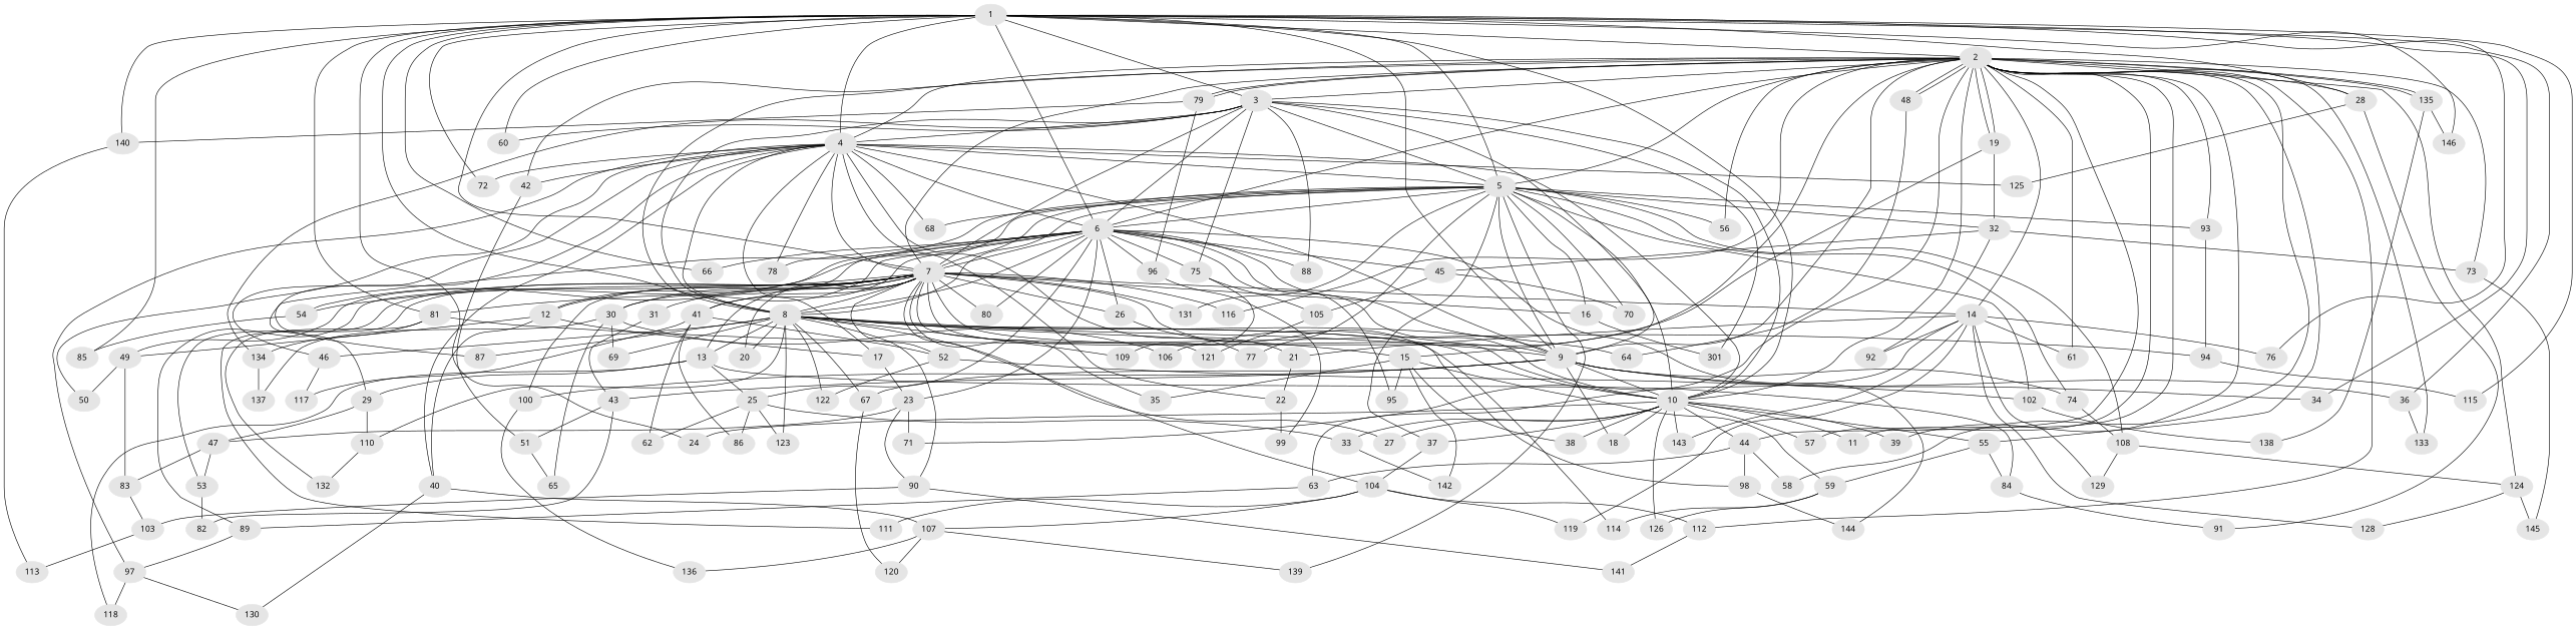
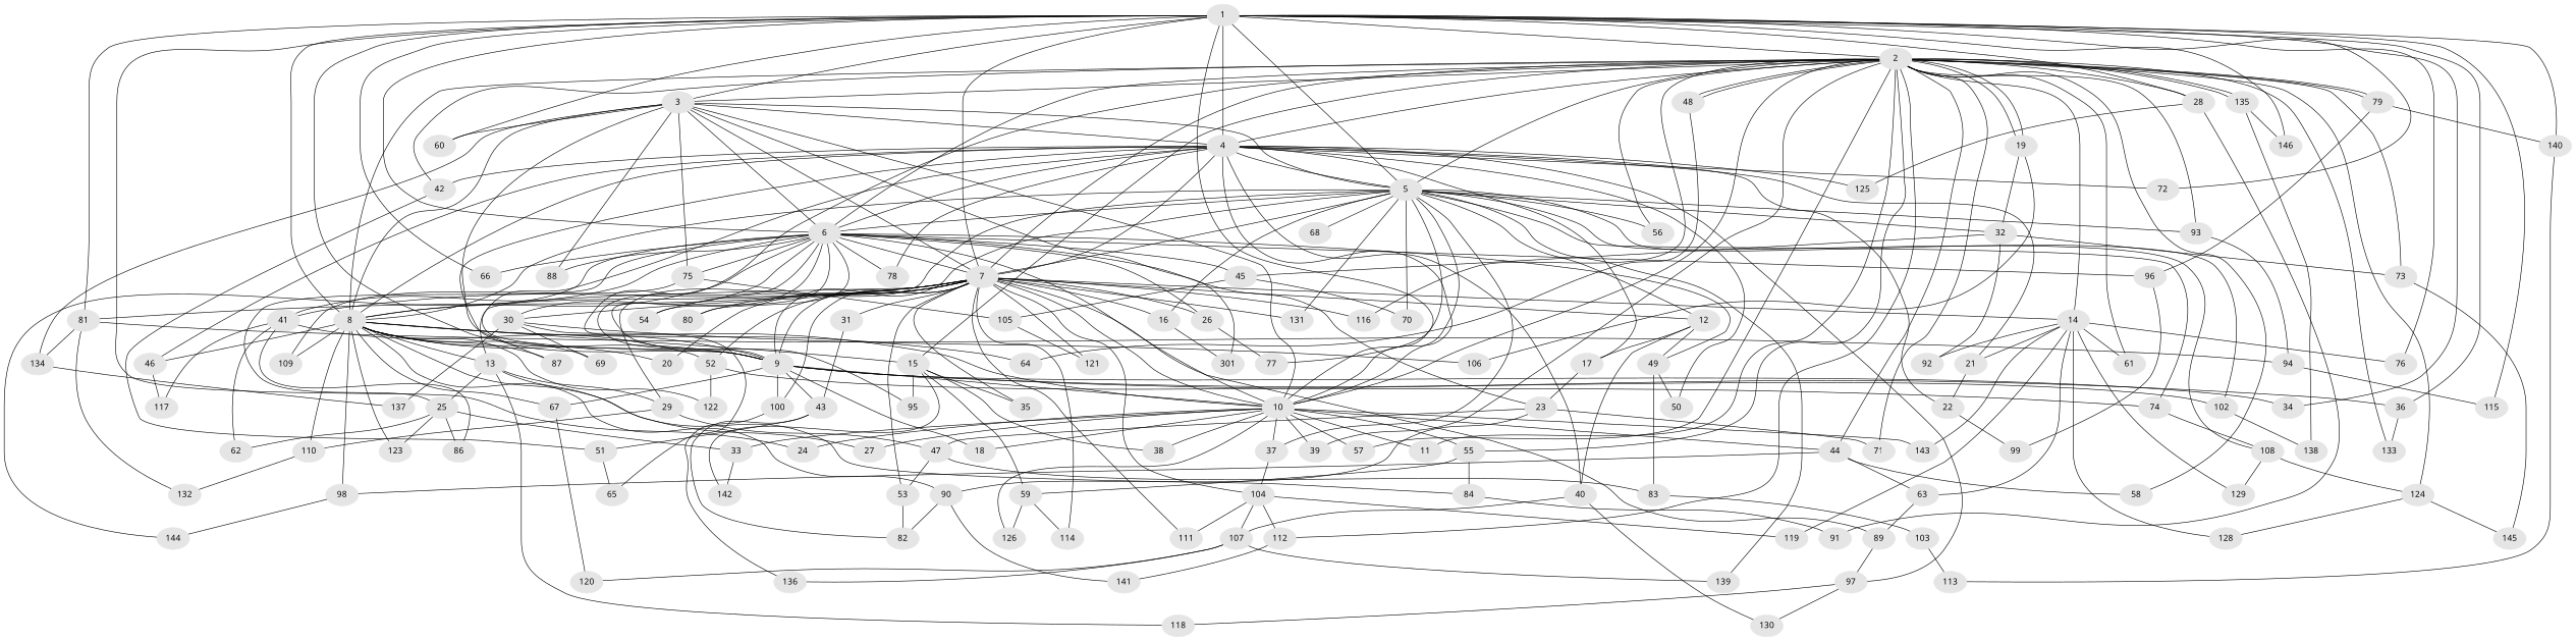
  graph {
    fontname="Noto Sans"
    node [color=gray90 fontname="Noto Sans" style=filled]
    edge [fontname="Noto Sans"]
    1
    2
    3
    4
    5
    6
    7
    8
    9
    10
    24
    28
    34
    36
    60
    66
    72
    76
    81
-   85
    115
    140
    146
    11
    14
    15
    19
    39
    42
    44
    48
    55
    56
    57
    58
    61
    71
    73
    79
    93
    112
    116
    124
    133
    135
    75
    88
    n48 [label=301]
    134
    17
    21
    22
    40
    46
    50
    68
    78
    87
    97
    125
    12
    16
    29
    32
    37
    70
    74
    77
    102
    108
    131
    139
    23
    25
    26
    30
    41
    45
    49
    54
    80
    95
    96
    144
    31
    13
    20
    35
    52
    53
    89
    100
    104
    111
    114
    121
    27
    64
    67
    69
    90
    98
    109
    110
    122
    123
    18
    43
    33
    38
    126
    143
    91
    94
    132
    113
    63
    92
    119
    128
    129
    59
    142
    106
    51
    84
    145
    141
    138
    105
    137
    99
    107
    130
    117
    118
    47
    62
    86
    65
    83
    82
    136
    120
    103
    1 -- 2
    1 -- 3
    1 -- 4
    1 -- 5
    1 -- 6
    1 -- 7
    1 -- 8
    1 -- 9
    1 -- 10
    1 -- 24
    1 -- 28
    1 -- 34
    1 -- 36
    1 -- 60
    1 -- 66
    1 -- 72
    1 -- 76
    1 -- 81
-   1 -- 85
    1 -- 115
    1 -- 140
    1 -- 146
    2 -- 3
    2 -- 4
    2 -- 5
    2 -- 6
    2 -- 7
    2 -- 8
    2 -- 9
    2 -- 10
    2 -- 28
    2 -- 11
    2 -- 14
    2 -- 15
    2 -- 19
    2 -- 19
    2 -- 39
    2 -- 42
    2 -- 44
    2 -- 48
    2 -- 48
    2 -- 55
    2 -- 56
    2 -- 57
    2 -- 58
    2 -- 61
    2 -- 71
    2 -- 73
    2 -- 79
    2 -- 79
    2 -- 93
    2 -- 112
    2 -- 116
    2 -- 124
    2 -- 133
    2 -- 135
    2 -- 135
    3 -- 4
    3 -- 5
    3 -- 6
    3 -- 7
    3 -- 8
    3 -- 9
    3 -- 10
    3 -- 60
    3 -- 75
    3 -- 88
    3 -- n48
    3 -- 134
    4 -- 5
    4 -- 6
    4 -- 7
    4 -- 8
    4 -- 9
    4 -- 10
    4 -- 72
    4 -- 42
    4 -- 17
    4 -- 21
    4 -- 22
    4 -- 40
    4 -- 46
    4 -- 50
-   4 -- 68
    4 -- 78
    4 -- 87
    4 -- 97
    4 -- 125
    5 -- 6
    5 -- 7
    5 -- 8
    5 -- 9
    5 -- 10
    5 -- 56
    5 -- 93
    5 -- 68
    5 -- 12
    5 -- 16
    5 -- 29
    5 -- 32
    5 -- 37
    5 -- 70
    5 -- 74
    5 -- 77
    5 -- 102
    5 -- 108
    5 -- 131
    5 -- 139
    6 -- 7
    6 -- 8
    6 -- 9
    6 -- 10
    6 -- 66
    6 -- 75
    6 -- 88
    6 -- 78
    6 -- 23
    6 -- 25
    6 -- 26
    6 -- 30
    6 -- 41
    6 -- 45
    6 -- 49
    6 -- 54
    6 -- 80
    6 -- 95
    6 -- 96
    6 -- 144
    7 -- 8
    7 -- 9
    7 -- 10
    7 -- 81
    7 -- 14
    7 -- 116
    7 -- 12
    7 -- 16
    7 -- 131
    7 -- 26
    7 -- 30
    7 -- 41
    7 -- 54
    7 -- 80
    7 -- 31
    7 -- 13
    7 -- 20
    7 -- 35
    7 -- 52
    7 -- 53
    7 -- 89
    7 -- 100
    7 -- 104
    7 -- 111
    7 -- 114
    7 -- 121
    8 -- 9
    8 -- 10
    8 -- 15
    8 -- 46
    8 -- 87
    8 -- 13
    8 -- 20
    8 -- 27
    8 -- 64
    8 -- 67
    8 -- 69
    8 -- 90
    8 -- 98
    8 -- 109
    8 -- 110
    8 -- 122
    8 -- 123
    9 -- 10
    9 -- 34
    9 -- 36
    9 -- 74
    9 -- 100
    9 -- 67
    9 -- 18
    9 -- 43
    10 -- 24
    10 -- 11
    10 -- 39
    10 -- 44
    10 -- 55
    10 -- 57
    10 -- 37
    10 -- 27
    10 -- 18
    10 -- 33
    10 -- 38
    10 -- 126
    10 -- 143
    28 -- 125
    28 -- 91
    36 -- 133
    81 -- 134
    81 -- 94
    81 -- 132
    140 -- 113
    14 -- 76
    14 -- 61
    14 -- 21
    14 -- 143
    14 -- 63
    14 -- 92
    14 -- 119
    14 -- 128
    14 -- 129
    15 -- 95
    15 -- 35
    15 -- 38
    15 -- 59
    15 -- 142
    19 -- 32
    19 -- 106
    42 -- 51
    44 -- 58
    44 -- 98
    44 -- 63
    48 -- 64
    55 -- 59
    55 -- 84
    73 -- 145
    79 -- 140
    79 -- 96
    93 -- 94
    112 -- 141
    124 -- 128
    124 -- 145
    135 -- 146
    135 -- 138
    75 -- 109
    75 -- 105
    134 -- 137
    17 -- 23
    21 -- 22
    22 -- 99
    40 -- 107
    40 -- 130
    46 -- 117
    97 -- 130
    97 -- 118
    12 -- 17
    12 -- 40
    12 -- 49
    16 -- n48
    29 -- 110
    29 -- 47
    32 -- 73
    32 -- 45
    32 -- 92
    37 -- 104
    74 -- 108
    102 -- 138
    108 -- 124
    108 -- 129
    23 -- 71
    23 -- 90
    23 -- 47
    25 -- 123
    25 -- 33
    25 -- 62
    25 -- 86
    26 -- 77
    30 -- 69
    30 -- 106
    30 -- 137
    30 -- 65
    41 -- 52
    41 -- 117
    41 -- 62
    41 -- 86
    45 -- 70
    45 -- 105
    49 -- 50
    49 -- 83
-   54 -- 85
    96 -- 99
    31 -- 43
    13 -- 29
    13 -- 25
    13 -- 84
    13 -- 118
    52 -- 102
    52 -- 122
    53 -- 82
    89 -- 97
    100 -- 136
    104 -- 112
    104 -- 111
    104 -- 119
    104 -- 107
    67 -- 120
    90 -- 141
-   90 -- 103
+   90 -- 82
    98 -- 144
    110 -- 132
    43 -- 51
    43 -- 82
    33 -- 142
    94 -- 115
    63 -- 89
    59 -- 114
    59 -- 126
    51 -- 65
    84 -- 91
    105 -- 121
    107 -- 139
    107 -- 136
    107 -- 120
    47 -- 53
    47 -- 83
    83 -- 103
    103 -- 113
  }
